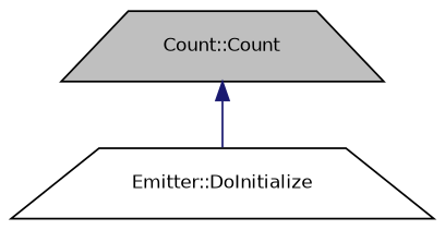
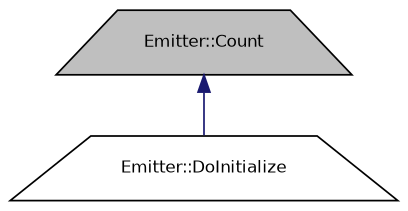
  digraph {
    rankdir=TB
    node [color=black fontname=Helvetica fontsize=10 shape=trapezium style=filled]
-   n1 [fillcolor=grey75 fontcolor=black height=0.2 label="Count::Count" width=0.4]
+   n1 [fillcolor=grey75 fontcolor=black height=0.2 label="Emitter::Count" width=0.4]
    n2 [fillcolor=white height=0.2 label="Emitter::DoInitialize" width=0.4]
    n1 -> n2 [color=midnightblue dir=back fontname=Helvetica fontsize=10 labelfontname=Helvetica labelfontsize=10 style=solid]
  }
